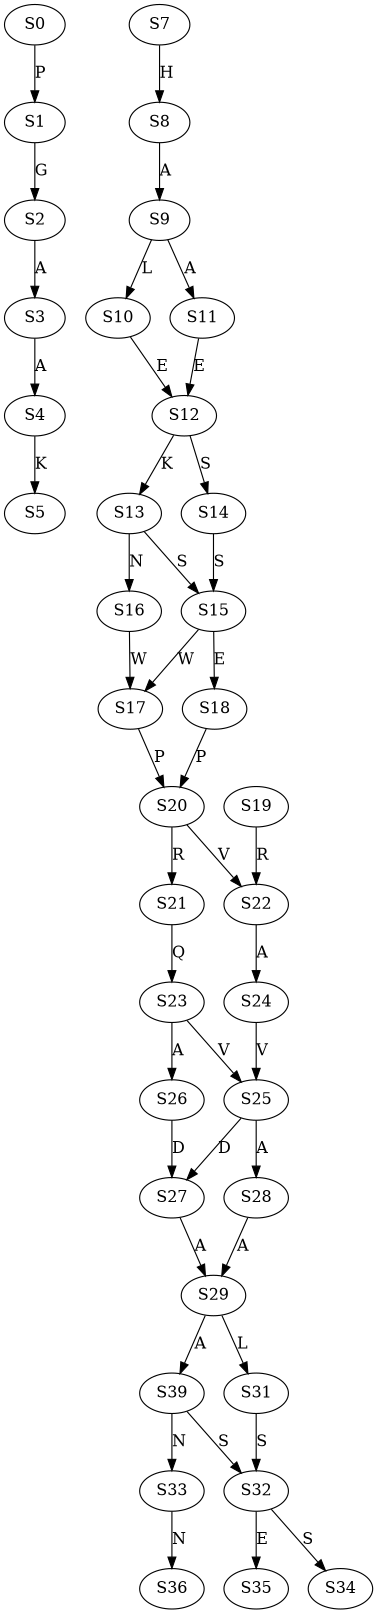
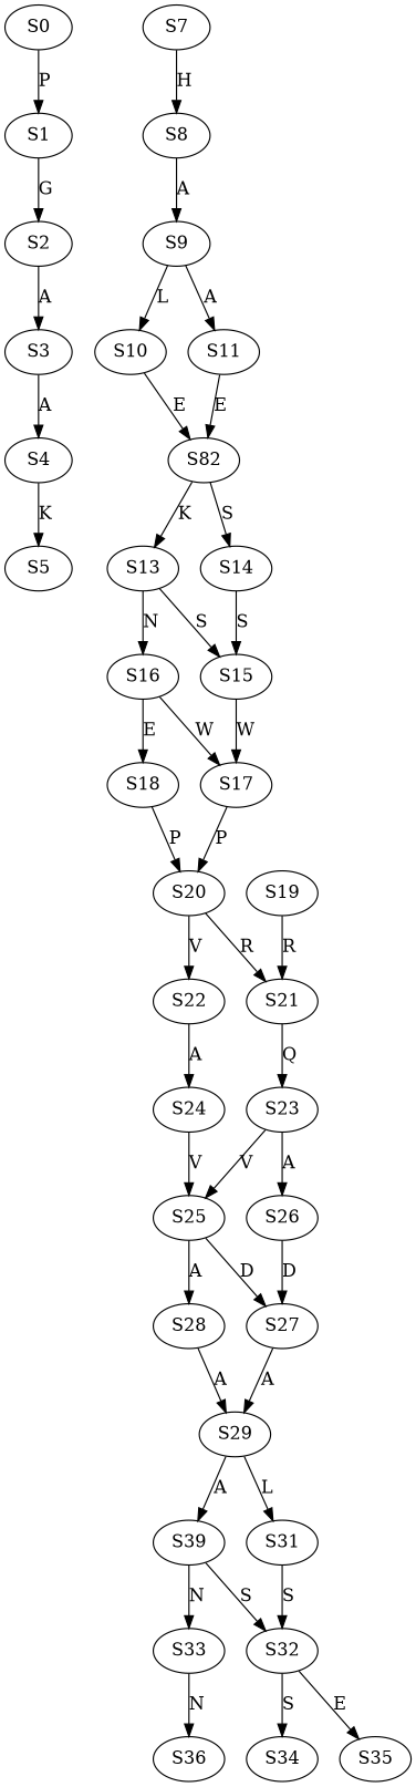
  strict digraph {
    S0
    S1
    S2
    S3
    S4
    S5
    S7
    S8
    S9
    S10
    S11
-   S12
+   S12 [label=S82]
    S13
    S14
    S15
    S16
    S17
    S18
    S20
    S19
    S21
    S22
    S23
    S24
    S25
    S26
    S27
    S28
    S29
    n30 [label=S39]
    S31
    S32
    S33
    S34
    S35
    S36
    S0 -> S1 [label=P]
    S1 -> S2 [label=G]
    S2 -> S3 [label=A]
    S3 -> S4 [label=A]
    S4 -> S5 [label=K]
    S7 -> S8 [label=H]
    S8 -> S9 [label=A]
    S9 -> S10 [label=L]
    S9 -> S11 [label=A]
    S10 -> S12 [label=E]
    S11 -> S12 [label=E]
    S12 -> S13 [label=K]
    S12 -> S14 [label=S]
    S13 -> S15 [label=S]
    S13 -> S16 [label=N]
    S14 -> S15 [label=S]
    S15 -> S17 [label=W]
-   S15 -> S18 [label=E]
+   S16 -> S18 [label=E]
    S16 -> S17 [label=W]
    S17 -> S20 [label=P]
    S18 -> S20 [label=P]
    S20 -> S21 [label=R]
    S20 -> S22 [label=V]
-   S19 -> S22 [label=R]
+   S19 -> S21 [label=R]
    S21 -> S23 [label=Q]
    S22 -> S24 [label=A]
    S23 -> S25 [label=V]
    S23 -> S26 [label=A]
    S24 -> S25 [label=V]
    S25 -> S27 [label=D]
    S25 -> S28 [label=A]
    S26 -> S27 [label=D]
    S27 -> S29 [label=A]
    S28 -> S29 [label=A]
    S29 -> n30 [label=A]
    S29 -> S31 [label=L]
    n30 -> S32 [label=S]
    n30 -> S33 [label=N]
    S31 -> S32 [label=S]
    S32 -> S34 [label=S]
    S32 -> S35 [label=E]
    S33 -> S36 [label=N]
  }
